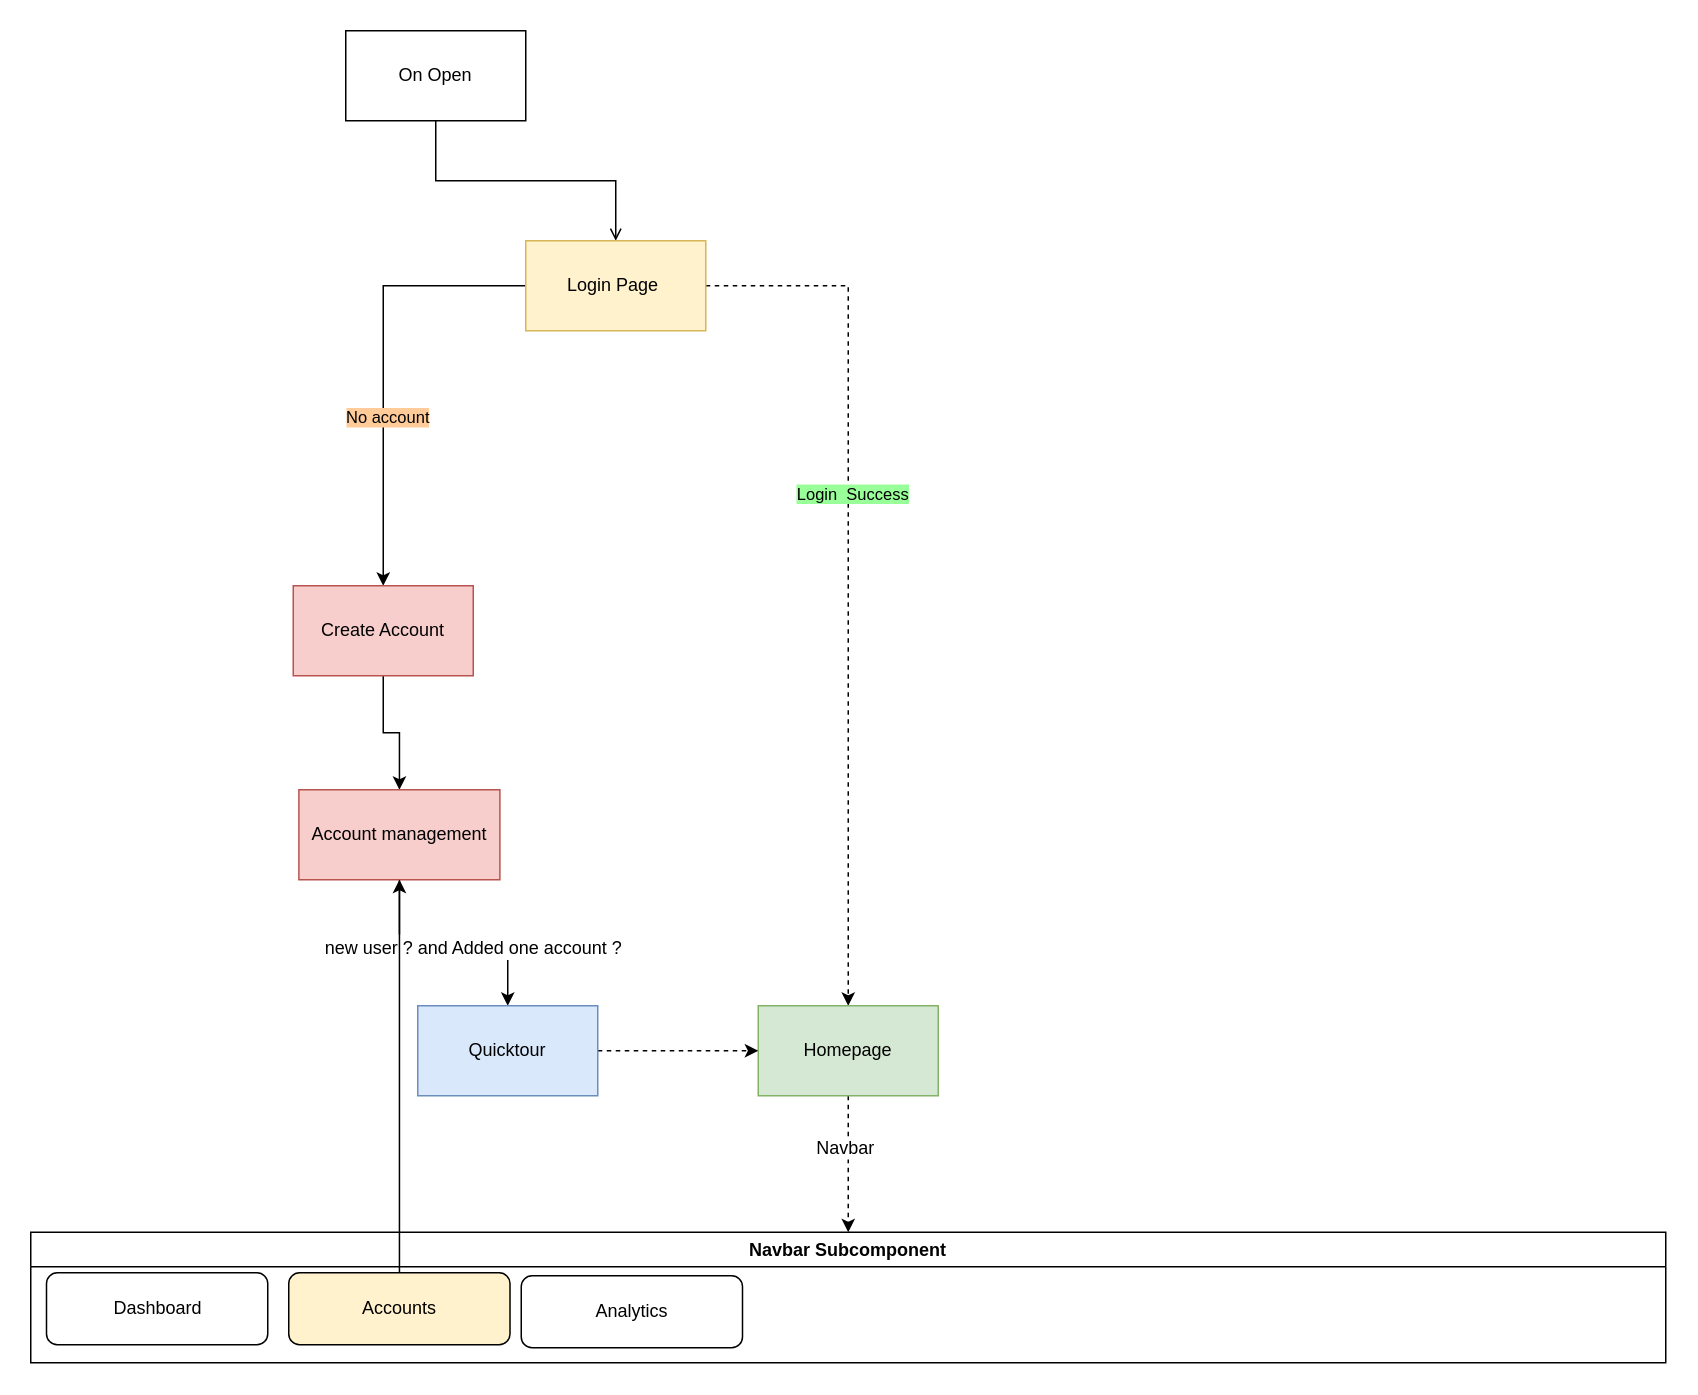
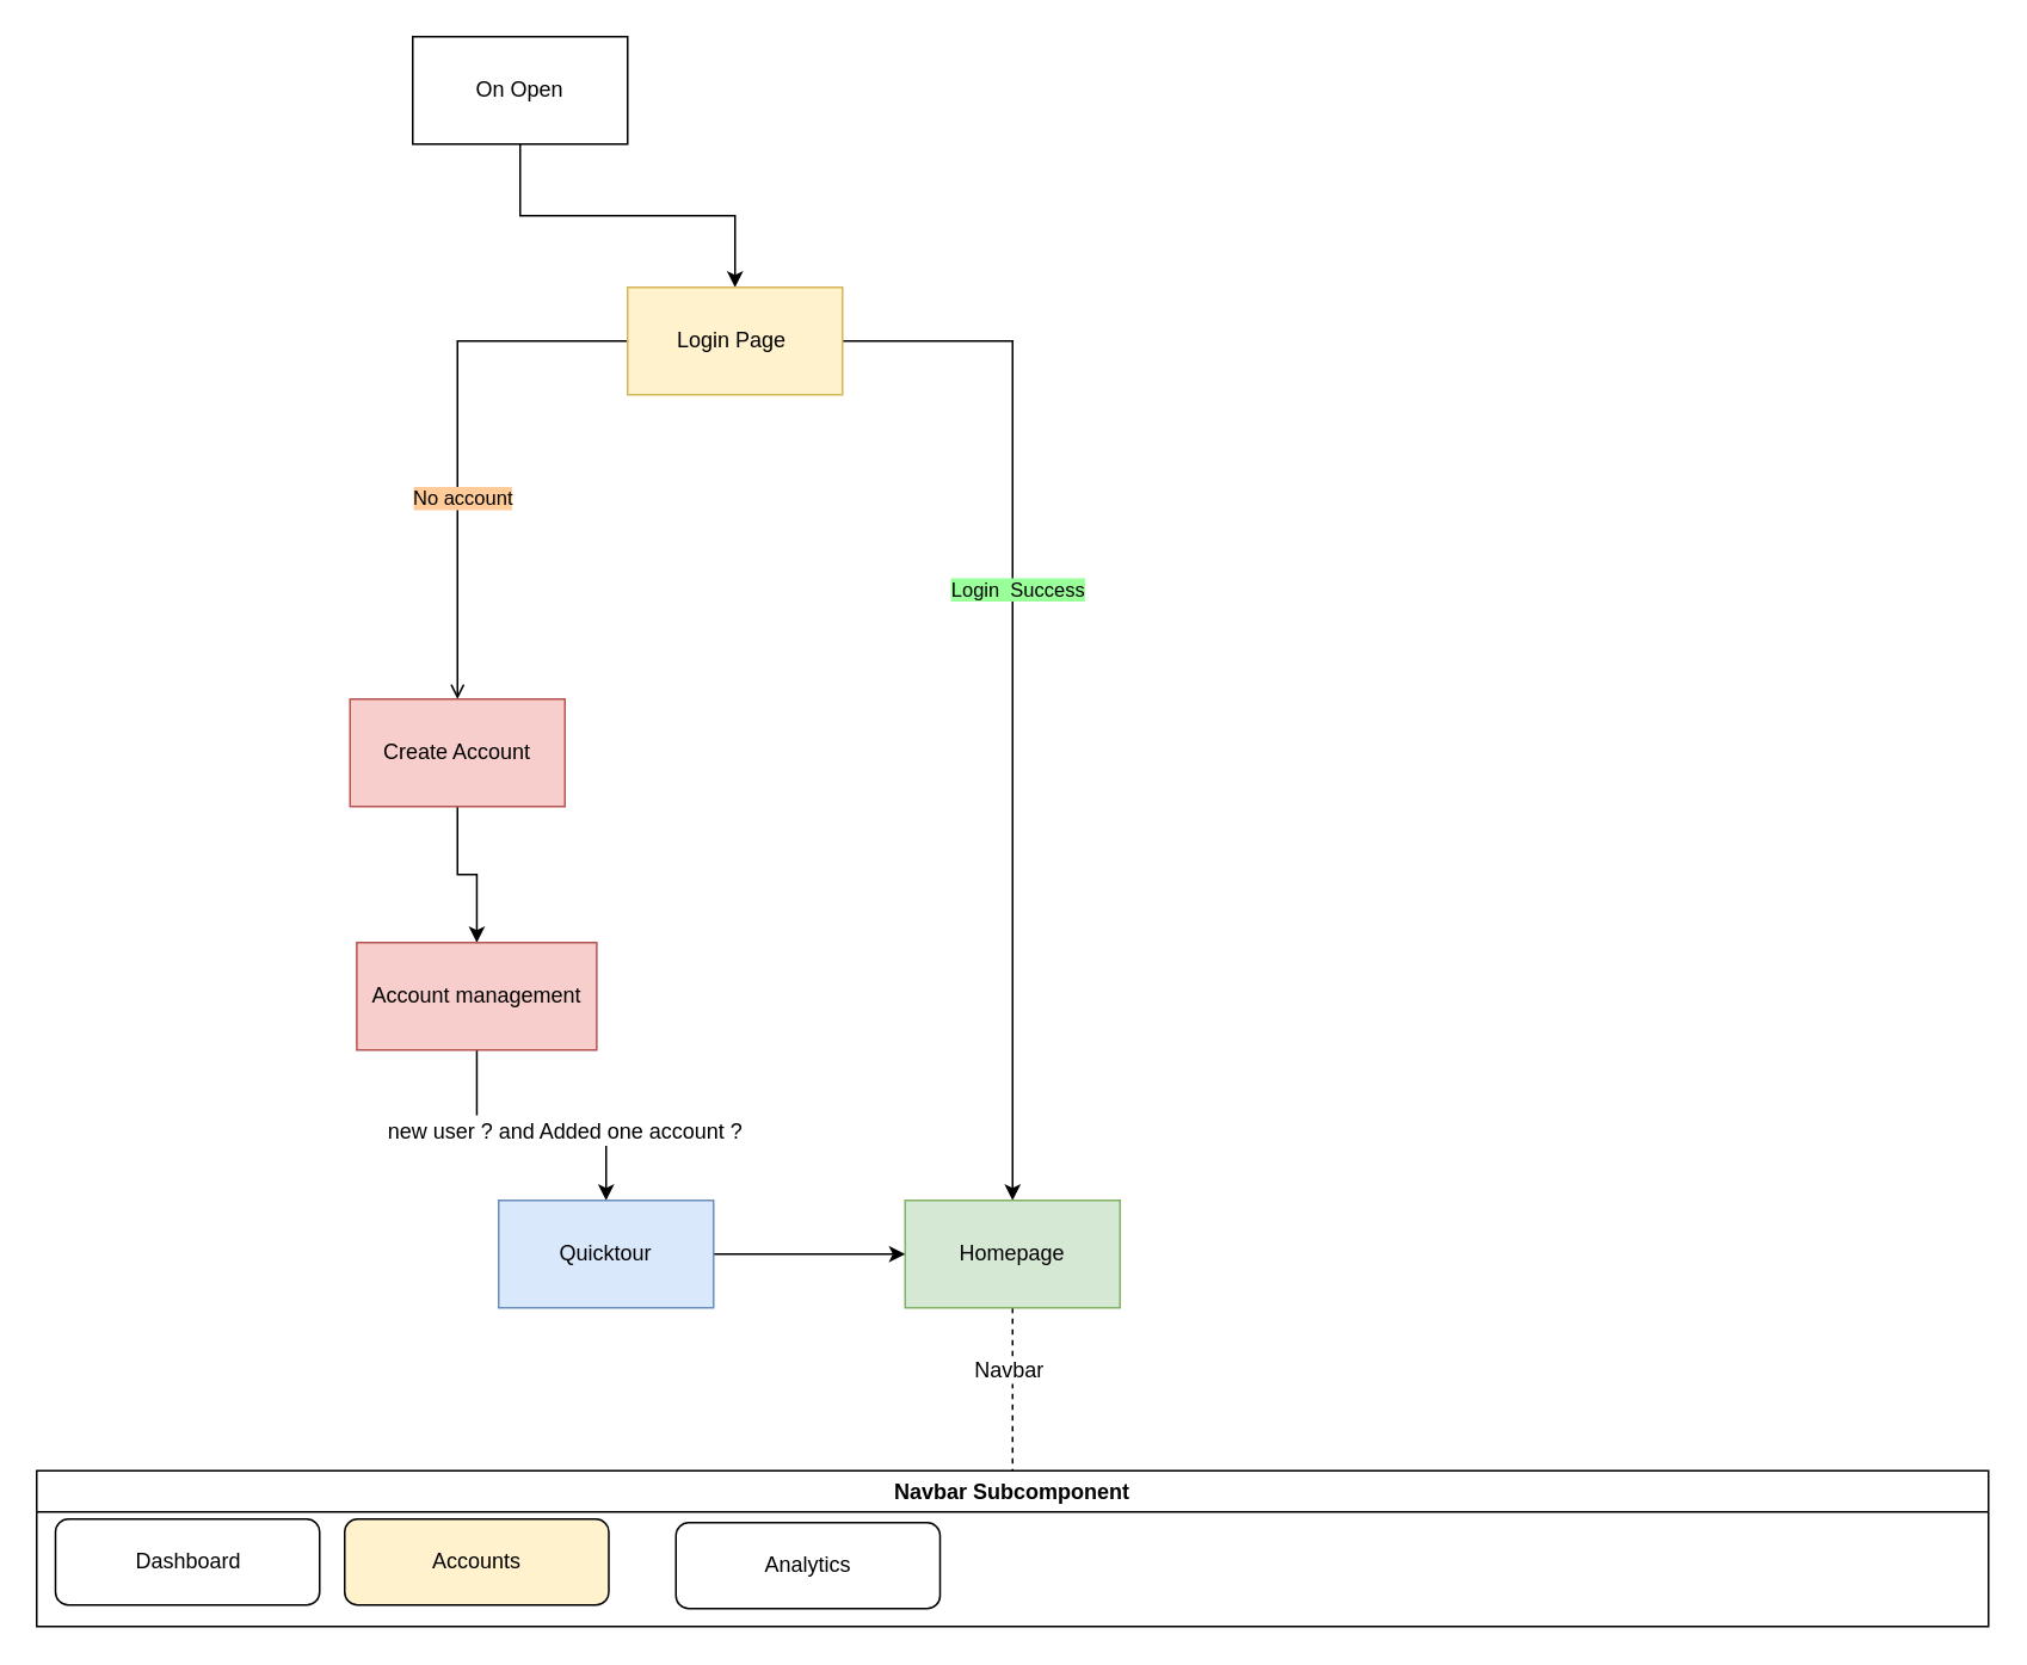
  <mxCell id="0" />
  <mxCell id="1" parent="0" />
- <mxCell id="2" value="" style="edgeStyle=orthogonalEdgeStyle;rounded=0;orthogonalLoop=1;jettySize=auto;html=1;endArrow=open;" parent="1" source="3" target="8" edge="1"><mxGeometry relative="1" as="geometry" /></mxCell>
+ <mxCell id="2" value="" style="edgeStyle=orthogonalEdgeStyle;rounded=0;orthogonalLoop=1;jettySize=auto;html=1;" parent="1" source="3" target="8" edge="1"><mxGeometry relative="1" as="geometry" /></mxCell>
  <mxCell id="3" value="On Open" style="rounded=0;whiteSpace=wrap;html=1;" parent="1" vertex="1"><mxGeometry x="230" y="20" width="120" height="60" as="geometry" /></mxCell>
- <mxCell id="4" style="edgeStyle=orthogonalEdgeStyle;rounded=0;orthogonalLoop=1;jettySize=auto;html=1;dashed=1;" parent="1" source="8" target="11" edge="1"><mxGeometry relative="1" as="geometry" /></mxCell>
+ <mxCell id="4" style="edgeStyle=orthogonalEdgeStyle;rounded=0;orthogonalLoop=1;jettySize=auto;html=1;" parent="1" source="8" target="11" edge="1"><mxGeometry relative="1" as="geometry" /></mxCell>
  <mxCell id="5" value="Login&amp;nbsp; Success" style="edgeLabel;html=1;align=center;verticalAlign=middle;resizable=0;points=[];labelBackgroundColor=#99FF99;" parent="4" vertex="1" connectable="0"><mxGeometry x="-0.19" y="2" relative="1" as="geometry"><mxPoint as="offset" /></mxGeometry></mxCell>
- <mxCell id="6" style="edgeStyle=orthogonalEdgeStyle;rounded=0;orthogonalLoop=1;jettySize=auto;html=1;" parent="1" source="8" target="13" edge="1"><mxGeometry relative="1" as="geometry" /></mxCell>
+ <mxCell id="6" style="edgeStyle=orthogonalEdgeStyle;rounded=0;orthogonalLoop=1;jettySize=auto;html=1;endArrow=open;" parent="1" source="8" target="13" edge="1"><mxGeometry relative="1" as="geometry" /></mxCell>
  <mxCell id="7" value="No account" style="edgeLabel;html=1;align=center;verticalAlign=middle;resizable=0;points=[];labelBackgroundColor=#FFCC99;" parent="6" vertex="1" connectable="0"><mxGeometry x="0.231" y="2" relative="1" as="geometry"><mxPoint as="offset" /></mxGeometry></mxCell>
  <mxCell id="8" value="Login Page&amp;nbsp;" style="rounded=0;whiteSpace=wrap;html=1;fillColor=#fff2cc;strokeColor=#d6b656;" parent="1" vertex="1"><mxGeometry x="350" y="160" width="120" height="60" as="geometry" /></mxCell>
- <mxCell id="9" value="" style="edgeStyle=orthogonalEdgeStyle;rounded=0;orthogonalLoop=1;jettySize=auto;html=1;fontSize=12;fontColor=#000000;dashed=1;entryX=0.5;entryY=0;entryDx=0;entryDy=0;" parent="1" source="11" target="19" edge="1"><mxGeometry relative="1" as="geometry"><mxPoint x="565" y="811" as="targetPoint" /></mxGeometry></mxCell>
+ <mxCell id="9" value="" style="edgeStyle=orthogonalEdgeStyle;rounded=0;orthogonalLoop=1;jettySize=auto;html=1;fontSize=12;fontColor=#000000;dashed=1;entryX=0.5;entryY=0;entryDx=0;entryDy=0;endArrow=none;" parent="1" source="11" target="19" edge="1"><mxGeometry relative="1" as="geometry"><mxPoint x="565" y="811" as="targetPoint" /></mxGeometry></mxCell>
  <mxCell id="10" value="Navbar" style="edgeLabel;html=1;align=center;verticalAlign=middle;resizable=0;points=[];fontSize=12;fontColor=#000000;" parent="9" vertex="1" connectable="0"><mxGeometry x="-0.259" y="-3" relative="1" as="geometry"><mxPoint as="offset" /></mxGeometry></mxCell>
  <mxCell id="11" value="Homepage" style="rounded=0;whiteSpace=wrap;html=1;fillColor=#d5e8d4;strokeColor=#82b366;" parent="1" vertex="1"><mxGeometry x="505" y="670" width="120" height="60" as="geometry" /></mxCell>
  <mxCell id="12" value="" style="edgeStyle=orthogonalEdgeStyle;rounded=0;orthogonalLoop=1;jettySize=auto;html=1;" parent="1" source="13" target="16" edge="1"><mxGeometry relative="1" as="geometry" /></mxCell>
  <mxCell id="13" value="Create Account" style="rounded=0;whiteSpace=wrap;html=1;fillColor=#f8cecc;strokeColor=#b85450;" parent="1" vertex="1"><mxGeometry x="195" y="390" width="120" height="60" as="geometry" /></mxCell>
  <mxCell id="14" value="" style="edgeStyle=orthogonalEdgeStyle;rounded=0;orthogonalLoop=1;jettySize=auto;html=1;" parent="1" source="16" target="18" edge="1"><mxGeometry relative="1" as="geometry" /></mxCell>
  <mxCell id="15" value="&lt;font style=&quot;font-size: 12px;&quot; color=&quot;#000000&quot;&gt;new user ? and Added one account ?&lt;/font&gt;" style="edgeLabel;html=1;align=center;verticalAlign=middle;resizable=0;points=[];fontSize=14;fontColor=#7EA6E0;" parent="14" vertex="1" connectable="0"><mxGeometry x="0.16" y="-2" relative="1" as="geometry"><mxPoint as="offset" /></mxGeometry></mxCell>
  <mxCell id="16" value="Account management" style="rounded=0;whiteSpace=wrap;html=1;fillColor=#f8cecc;strokeColor=#b85450;" parent="1" vertex="1"><mxGeometry x="198.75" y="526" width="134" height="60" as="geometry" /></mxCell>
- <mxCell id="17" style="edgeStyle=orthogonalEdgeStyle;rounded=0;orthogonalLoop=1;jettySize=auto;html=1;entryX=0;entryY=0.5;entryDx=0;entryDy=0;dashed=1;" parent="1" source="18" target="11" edge="1"><mxGeometry relative="1" as="geometry" /></mxCell>
+ <mxCell id="17" style="edgeStyle=orthogonalEdgeStyle;rounded=0;orthogonalLoop=1;jettySize=auto;html=1;entryX=0;entryY=0.5;entryDx=0;entryDy=0;" parent="1" source="18" target="11" edge="1"><mxGeometry relative="1" as="geometry" /></mxCell>
  <mxCell id="18" value="Quicktour" style="rounded=0;whiteSpace=wrap;html=1;fillColor=#dae8fc;strokeColor=#6c8ebf;" parent="1" vertex="1"><mxGeometry x="278" y="670" width="120" height="60" as="geometry" /></mxCell>
  <mxCell id="19" value="Navbar Subcomponent" style="swimlane;labelBackgroundColor=none;labelBorderColor=none;strokeColor=default;strokeWidth=1;fontSize=12;fontColor=#000000;" parent="1" vertex="1"><mxGeometry x="20" y="821" width="1090" height="87" as="geometry" /></mxCell>
  <mxCell id="20" value="Dashboard" style="rounded=1;whiteSpace=wrap;html=1;labelBackgroundColor=none;labelBorderColor=none;strokeColor=default;strokeWidth=1;fontSize=12;fontColor=#000000;" parent="19" vertex="1"><mxGeometry x="10.5" y="27" width="147.5" height="48" as="geometry" /></mxCell>
  <mxCell id="21" value="Accounts" style="rounded=1;whiteSpace=wrap;html=1;labelBackgroundColor=none;labelBorderColor=none;strokeColor=default;strokeWidth=1;fontSize=12;fontColor=#000000;fillColor=#fff2cc;" parent="19" vertex="1"><mxGeometry x="172" y="27" width="147.5" height="48" as="geometry" /></mxCell>
- <mxCell id="22" value="Analytics" style="rounded=1;whiteSpace=wrap;html=1;labelBackgroundColor=none;labelBorderColor=none;strokeColor=default;strokeWidth=1;fontSize=12;fontColor=#000000;" parent="19" vertex="1"><mxGeometry x="327" y="29" width="147.5" height="48" as="geometry" /></mxCell>
- <mxCell id="23" style="edgeStyle=orthogonalEdgeStyle;rounded=0;orthogonalLoop=1;jettySize=auto;html=1;fontSize=12;fontColor=#000000;" parent="1" source="21" target="16" edge="1"><mxGeometry relative="1" as="geometry" /></mxCell>
+ <mxCell id="22" value="Analytics" style="rounded=1;whiteSpace=wrap;html=1;labelBackgroundColor=none;labelBorderColor=none;strokeColor=default;strokeWidth=1;fontSize=12;fontColor=#000000;" parent="19" vertex="1"><mxGeometry x="357" y="29" width="147.5" height="48" as="geometry" /></mxCell>
